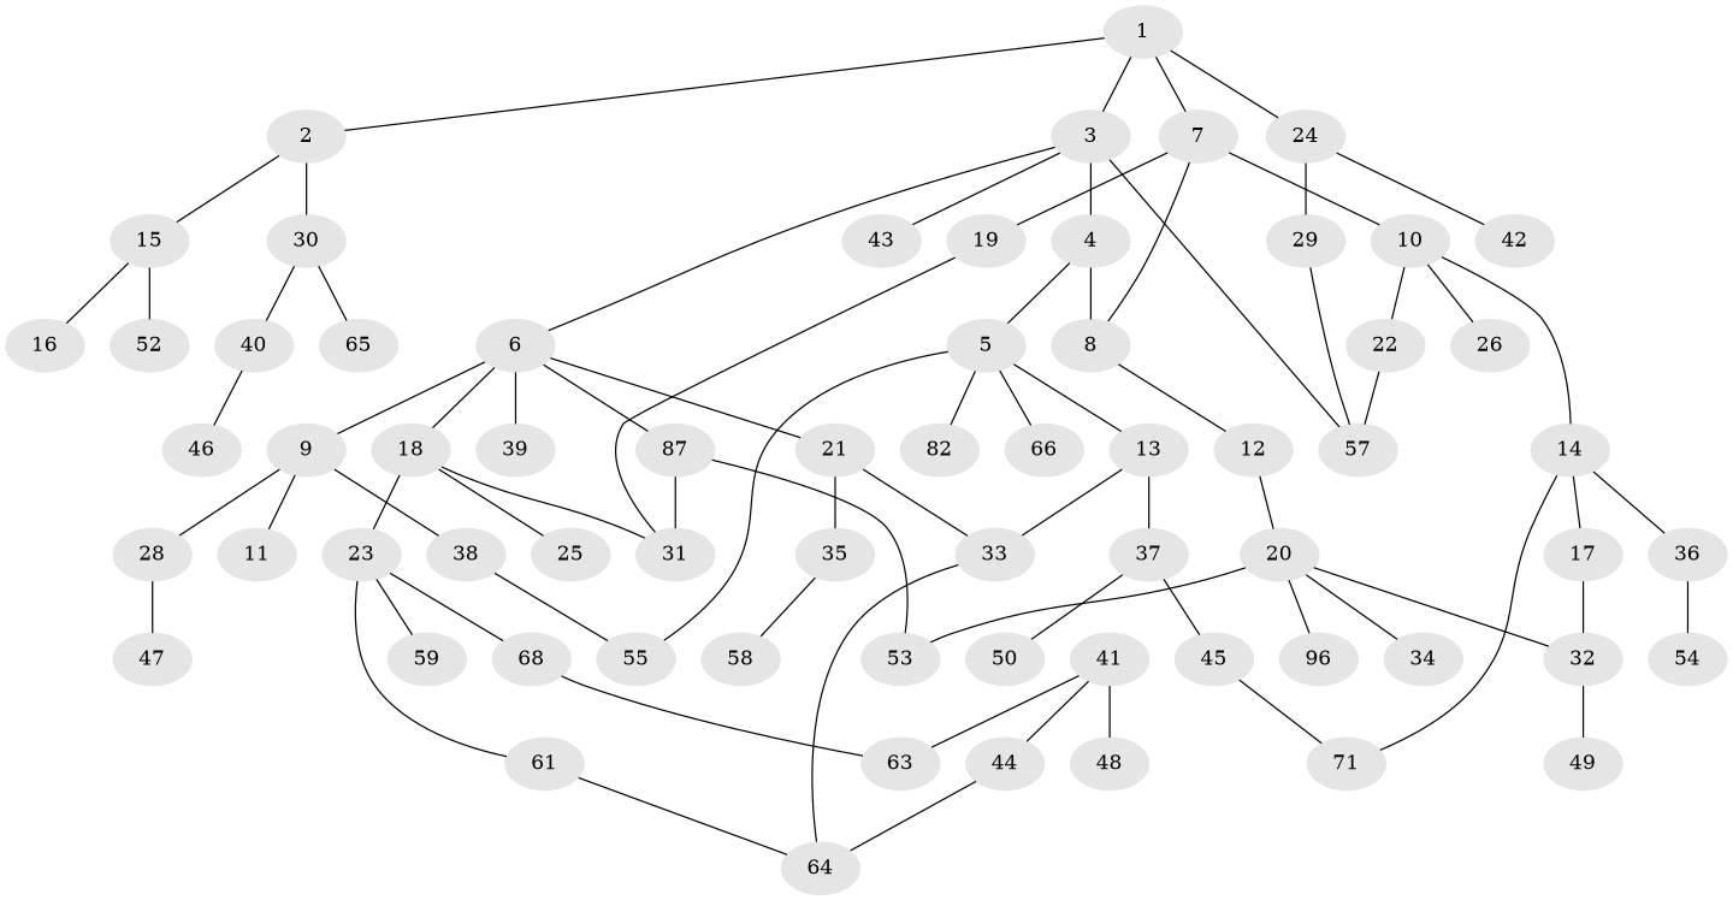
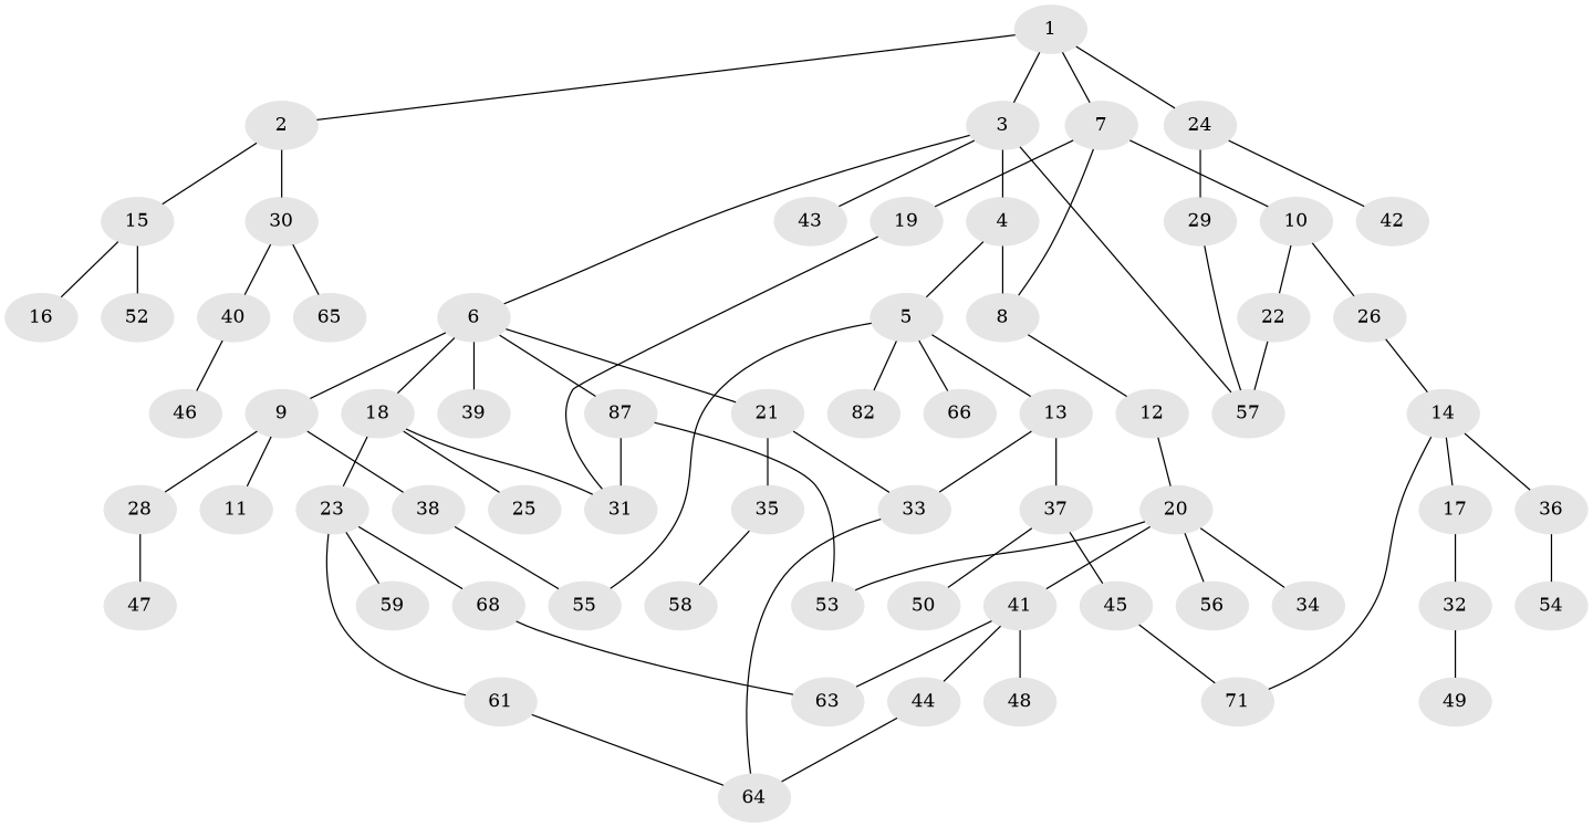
  graph {
    node [color=gray90 style=filled]
    1
    2
    3
    7
    24
    15
    30
    4
    6
    43
    57
    8
    10
    19
    29
    42
    16
    52
    40
    65
    5
    9
    18
    21
    n25 [label=87]
    39
    13
    55
    n29 [label=82]
    66
    12
    33
    37
    11
    28
    38
    23
    25
    31
    35
    53
    14
    22
    26
    20
    47
    17
    36
    n49 [label=71]
    34
    41
-   56 [label=96]
+   56
    64
    45
    50
    32
    54
    49
    59
    n60 [label=68]
    61
    44
    48
    63
    58
    46
    1 -- 2
    1 -- 3
    1 -- 7
    1 -- 24
    2 -- 15
    2 -- 30
    3 -- 4
    3 -- 6
    3 -- 43
    3 -- 57
    7 -- 8
    7 -- 10
    7 -- 19
    24 -- 29
    24 -- 42
    15 -- 16
    15 -- 52
    30 -- 40
    30 -- 65
    4 -- 8
    4 -- 5
    6 -- 9
    6 -- 18
    6 -- 21
    6 -- n25
    6 -- 39
    8 -- 12
-   10 -- 14
+   26 -- 14
    10 -- 22
    10 -- 26
    19 -- 31
    29 -- 57
    40 -- 46
    5 -- 13
    5 -- 55
    5 -- n29
    5 -- 66
    9 -- 11
    9 -- 28
    9 -- 38
    18 -- 23
    18 -- 25
    18 -- 31
    21 -- 33
    21 -- 35
    n25 -- 31
    n25 -- 53
    13 -- 33
    13 -- 37
    12 -- 20
    33 -- 64
    37 -- 45
    37 -- 50
    28 -- 47
    38 -- 55
    23 -- 59
    23 -- n60
    23 -- 61
    35 -- 58
    14 -- 17
    14 -- 36
    14 -- n49
    22 -- 57
    20 -- 53
    20 -- 34
-   20 -- 32
+   20 -- 41
    20 -- 56
    17 -- 32
    36 -- 54
    41 -- 44
    41 -- 48
    41 -- 63
    45 -- n49
    32 -- 49
    n60 -- 63
    61 -- 64
    44 -- 64
  }
